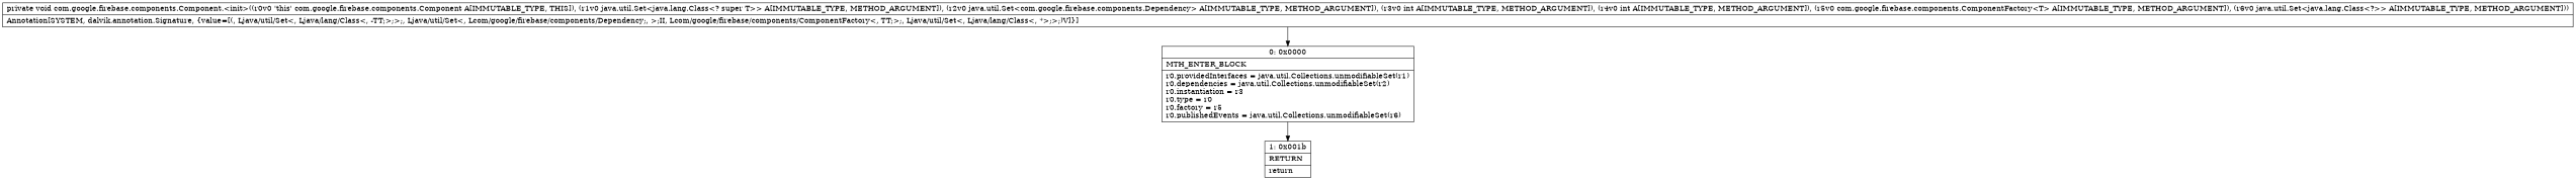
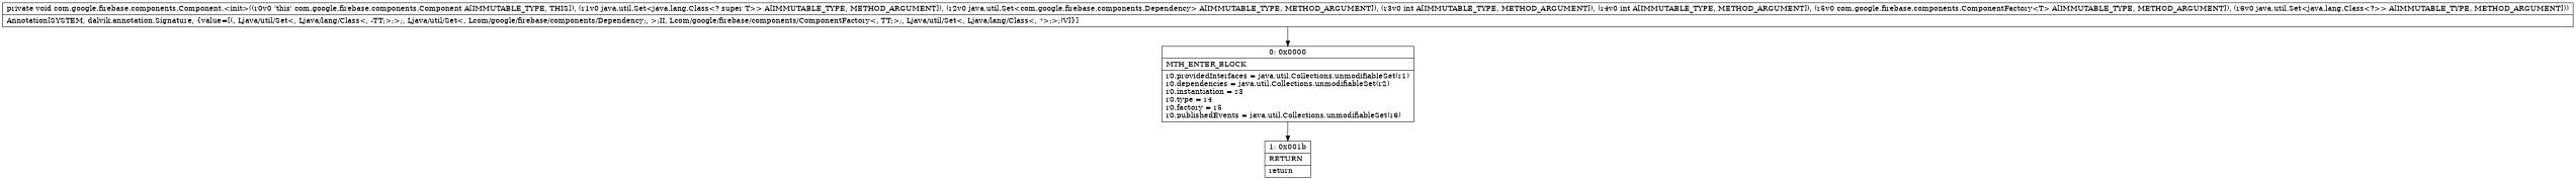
  digraph {
    node [shape=record]
-   n1 [label="{0\:\ 0x0000|MTH_ENTER_BLOCK\l|r0.providedInterfaces = java.util.Collections.unmodifiableSet(r1)\lr0.dependencies = java.util.Collections.unmodifiableSet(r2)\lr0.instantiation = r3\lr0.type = r0\lr0.factory = r5\lr0.publishedEvents = java.util.Collections.unmodifiableSet(r6)\l}"]
+   n1 [label="{0\:\ 0x0000|MTH_ENTER_BLOCK\l|r0.providedInterfaces = java.util.Collections.unmodifiableSet(r1)\lr0.dependencies = java.util.Collections.unmodifiableSet(r2)\lr0.instantiation = r3\lr0.type = r4\lr0.factory = r5\lr0.publishedEvents = java.util.Collections.unmodifiableSet(r6)\l}"]
    n2 [label="{1\:\ 0x001b|RETURN\l|return\l}"]
    n3 [label="{private void com.google.firebase.components.Component.\<init\>((r0v0 'this' com.google.firebase.components.Component A[IMMUTABLE_TYPE, THIS]), (r1v0 java.util.Set\<java.lang.Class\<? super T\>\> A[IMMUTABLE_TYPE, METHOD_ARGUMENT]), (r2v0 java.util.Set\<com.google.firebase.components.Dependency\> A[IMMUTABLE_TYPE, METHOD_ARGUMENT]), (r3v0 int A[IMMUTABLE_TYPE, METHOD_ARGUMENT]), (r4v0 int A[IMMUTABLE_TYPE, METHOD_ARGUMENT]), (r5v0 com.google.firebase.components.ComponentFactory\<T\> A[IMMUTABLE_TYPE, METHOD_ARGUMENT]), (r6v0 java.util.Set\<java.lang.Class\<?\>\> A[IMMUTABLE_TYPE, METHOD_ARGUMENT]))  | Annotation[SYSTEM, dalvik.annotation.Signature, \{value=[(, Ljava\/util\/Set\<, Ljava\/lang\/Class\<, \-TT;\>;\>;, Ljava\/util\/Set\<, Lcom\/google\/firebase\/components\/Dependency;, \>;II, Lcom\/google\/firebase\/components\/ComponentFactory\<, TT;\>;, Ljava\/util\/Set\<, Ljava\/lang\/Class\<, *\>;\>;)V]\}]\l}"]
    n1 -> n2
    n3 -> n1
  }
